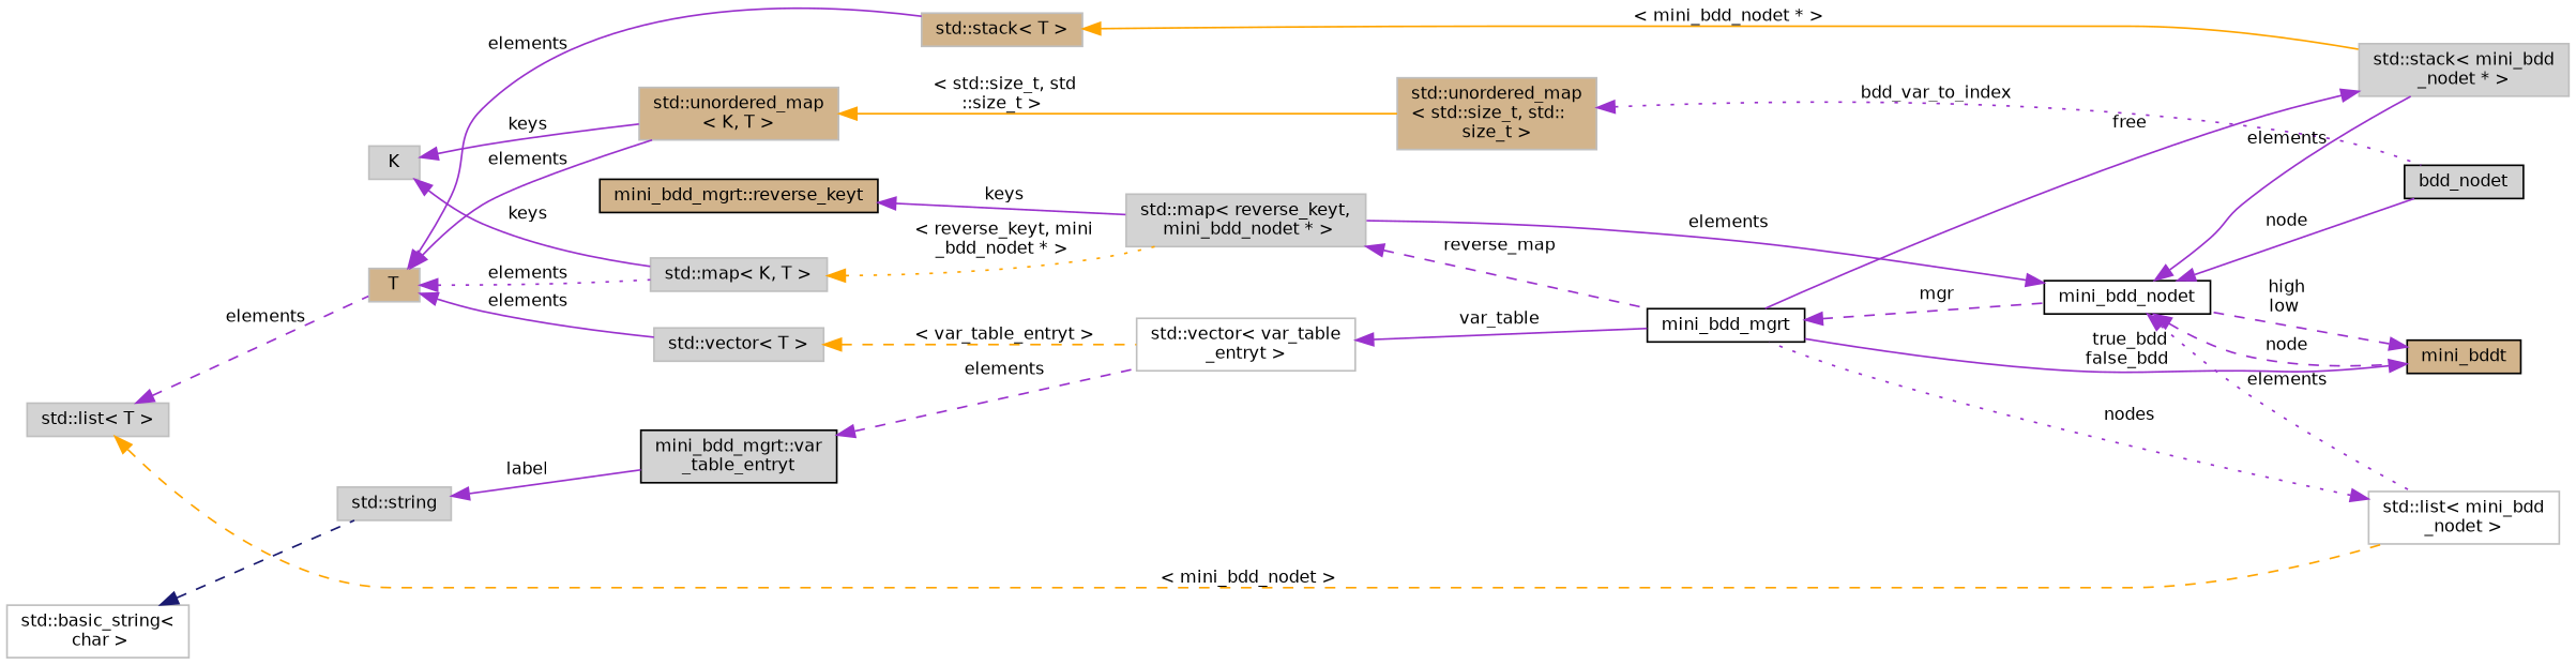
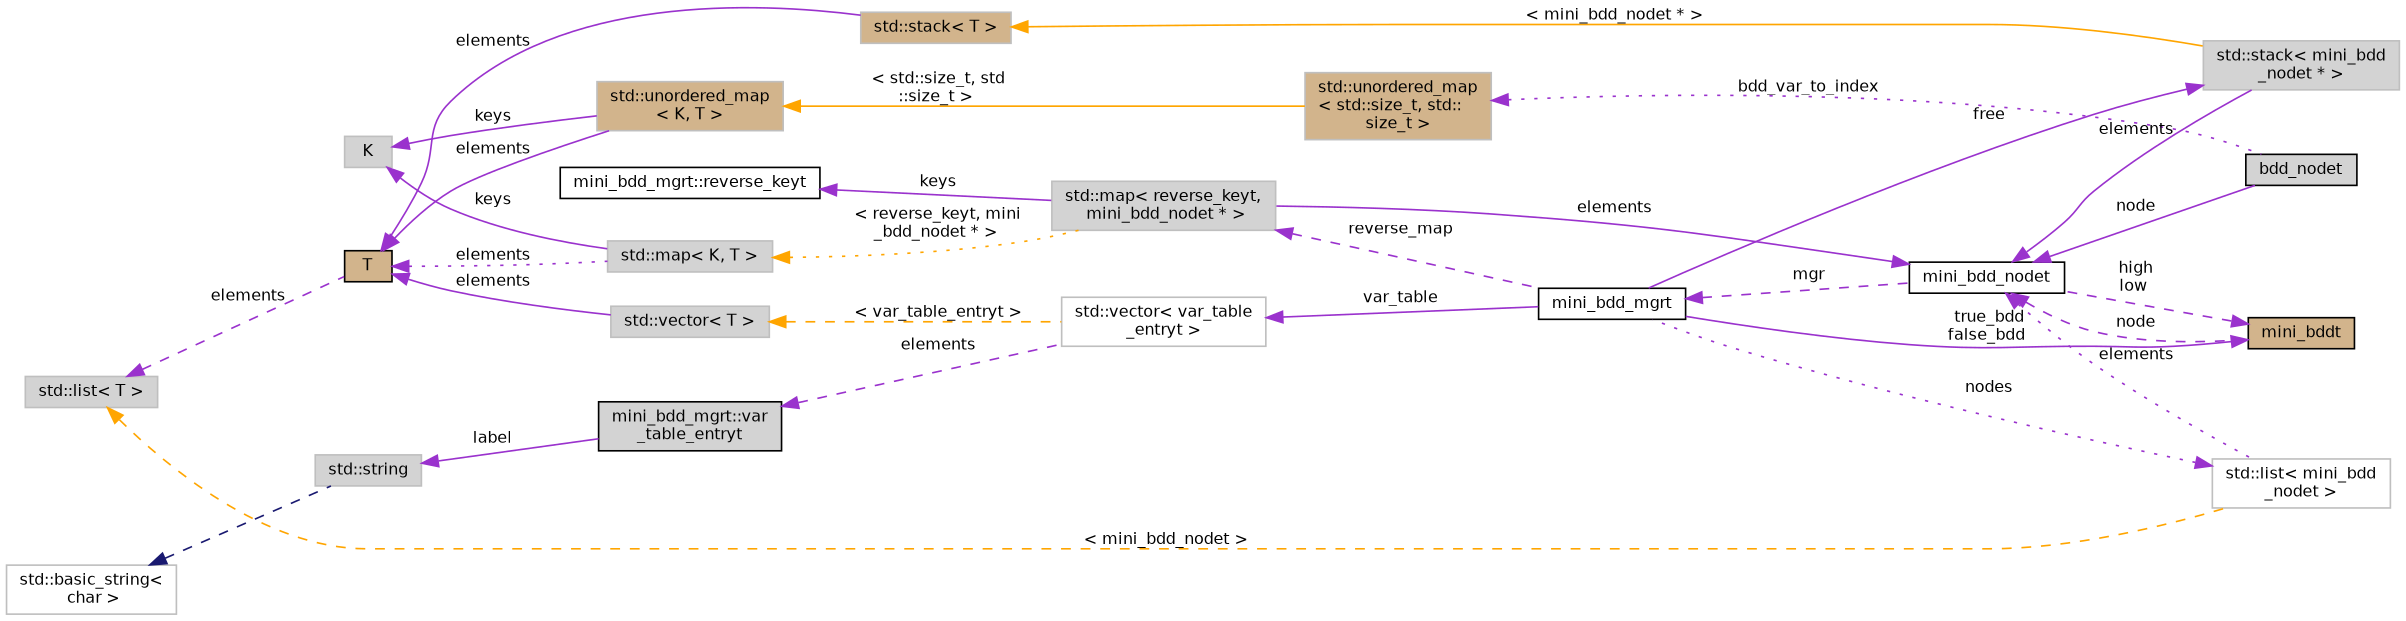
  digraph {
    rankdir=LR
    node [color=grey75 fillcolor=lightgrey fontname=Helvetica fontsize=10 shape=record style=filled]
    edge [color=darkorchid3 dir=back fontname=Helvetica fontsize=10 labelfontname=Helvetica labelfontsize=10 style=solid]
    n1 [color=black fontcolor=black height=0.2 label=bdd_nodet width=0.4]
    n2 [fillcolor=tan height=0.2 label="std::unordered_map\l\< std::size_t, std::\lsize_t \>" width=0.4]
    n3 [fillcolor=tan height=0.2 label="std::unordered_map\l\< K, T \>" width=0.4]
    n4 [height=0.2 label=K width=0.4]
    n5 [height=0.2 label="std::map\< K, T \>" width=0.4]
    n6 [height=0.2 label="std::map\< reverse_keyt,\l mini_bdd_nodet * \>" width=0.4]
-   n7 [fillcolor=tan height=0.2 label=T width=0.4]
+   n7 [color=black fillcolor=tan height=0.2 label=T width=0.4]
    n8 [height=0.2 label="std::vector\< T \>" width=0.4]
    n9 [fillcolor=tan height=0.2 label="std::stack\< T \>" width=0.4]
    n10 [height=0.2 label="std::list\< T \>" width=0.4]
    n11 [fillcolor=white height=0.2 label="std::list\< mini_bdd\l_nodet \>" width=0.4]
    n12 [fillcolor=white height=0.2 label="std::vector\< var_table\l_entryt \>" width=0.4]
    n13 [height=0.2 label="std::stack\< mini_bdd\l_nodet * \>" width=0.4]
    n14 [color=black fillcolor=white height=0.2 label=mini_bdd_nodet width=0.4]
    n15 [color=black fillcolor=tan height=0.2 label=mini_bddt width=0.4]
    n16 [color=black fillcolor=white height=0.2 label=mini_bdd_mgrt width=0.4]
-   n17 [color=black fillcolor=tan height=0.2 label="mini_bdd_mgrt::reverse_keyt" width=0.4]
+   n17 [color=black fillcolor=white height=0.2 label="mini_bdd_mgrt::reverse_keyt" width=0.4]
    n18 [color=black height=0.2 label="mini_bdd_mgrt::var\l_table_entryt" width=0.4]
    n19 [height=0.2 label="std::string" width=0.4]
    n20 [fillcolor=white height=0.2 label="std::basic_string\<\l char \>" width=0.4]
    n2 -> n1 [label=" bdd_var_to_index" style=dotted]
    n3 -> n2 [color=orange label=" \< std::size_t, std\l::size_t \>"]
    n4 -> n3 [label=" keys"]
    n4 -> n5 [label=" keys"]
    n5 -> n6 [color=orange label=" \< reverse_keyt, mini\l_bdd_nodet * \>" style=dotted]
    n6 -> n16 [label=" reverse_map" style=dashed]
    n7 -> n3 [label=" elements"]
    n7 -> n5 [label=" elements" style=dotted]
    n7 -> n8 [label=" elements"]
    n7 -> n9 [label=" elements"]
    n8 -> n12 [color=orange label=" \< var_table_entryt \>" style=dashed]
    n9 -> n13 [color=orange label=" \< mini_bdd_nodet * \>"]
    n10 -> n7 [label=" elements" style=dashed]
    n10 -> n11 [color=orange label=" \< mini_bdd_nodet \>" style=dashed]
    n11 -> n16 [label=" nodes" style=dotted]
    n12 -> n16 [label=" var_table"]
    n13 -> n16 [label=" free"]
    n14 -> n1 [label=" node"]
    n14 -> n6 [label=" elements"]
    n14 -> n11 [label=" elements" style=dotted]
    n14 -> n13 [label=" elements"]
    n14 -> n15 [label=" node" style=dashed]
    n15 -> n14 [label=" high\nlow" style=dashed]
    n15 -> n16 [label=" true_bdd\nfalse_bdd"]
    n16 -> n14 [label=" mgr" style=dashed]
    n17 -> n6 [label=" keys"]
    n18 -> n12 [label=" elements" style=dashed]
    n19 -> n18 [label=" label"]
    n20 -> n19 [color=midnightblue style=dashed]
  }
